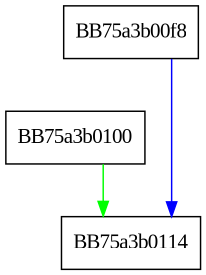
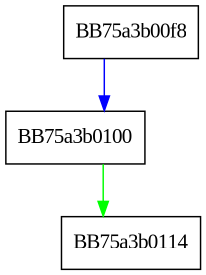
  digraph {
    fontname="Liberation Serif"
    splines=ortho
    node [fontname="Liberation Serif" shape=box]
    edge [fontname="Liberation Serif"]
    BB75a3b00f8
    BB75a3b0100
    BB75a3b0114
-   BB75a3b00f8 -> BB75a3b0114 [color=blue]
+   BB75a3b00f8 -> BB75a3b0100 [color=blue]
    BB75a3b0100 -> BB75a3b0114 [color=green]
  }
